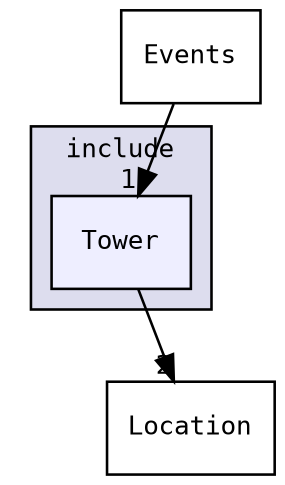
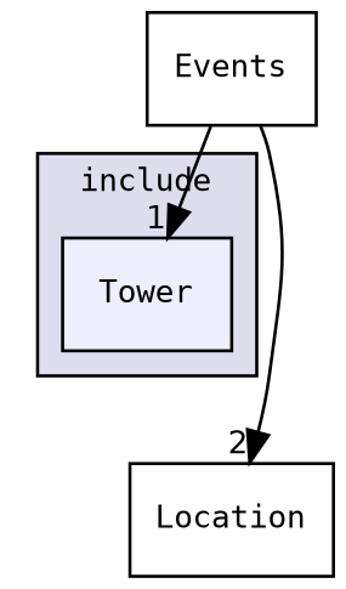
  digraph {
    compound=true
    fontname="DejaVu Sans Mono"
    node [fontname="DejaVu Sans Mono" fontsize=10 shape=box]
    edge [fontname="DejaVu Sans Mono" labeldistance=1.5 labelfontname=Helvetica labelfontsize=10]
    n1 [fillcolor="#eeeeff" label=Tower pencolor=black style=filled]
    n2 [label=Location]
    n3 [label=Events]
    subgraph cluster_1 {
      bgcolor="#ddddee"
      fontsize=10
      label=include
      pencolor=black
      n1
    }
-   n1 -> n2 [headlabel=2]
+   n3 -> n2 [headlabel=2]
    n3 -> n1 [headlabel=1]
  }
